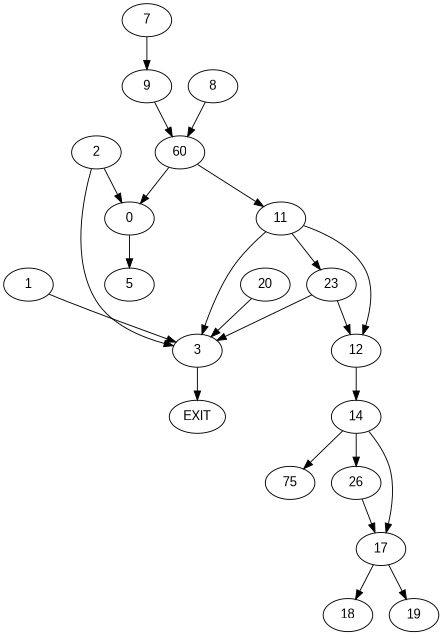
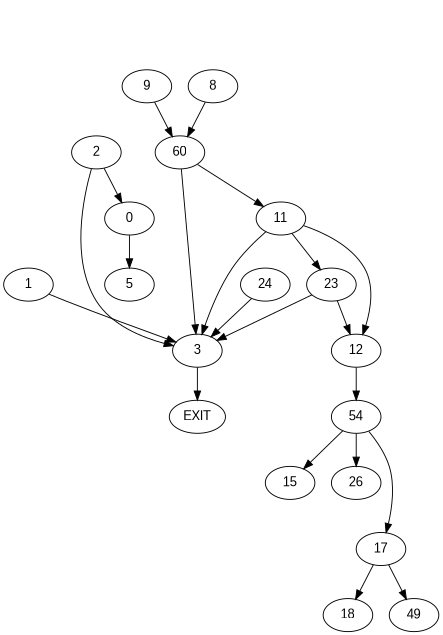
  digraph {
    fontname="Liberation Sans"
    node [fontname="Liberation Sans"]
    edge [fontname="Liberation Sans"]
    1
    3
    n3 [label=EXIT]
    2
    n5 [label=0]
    5
-   7
    9
    n9 [label=60]
    8
    11
    12
    n13 [label=23]
-   14
-   15 [label=75]
+   14 [label=54]
+   15
    n16 [label=26]
    17
    18
-   19
-   20
+   19 [label=49]
+   20 [label=24]
    1 -> 3
    3 -> n3
    2 -> 3
    2 -> n5
    n5 -> 5
-   7 -> 9
    9 -> n9
-   n9 -> n5
+   n9 -> 3
    n9 -> 11
    8 -> n9
    11 -> 3
    11 -> 12
    11 -> n13
    12 -> 14
    n13 -> 3
    n13 -> 12
    14 -> 15
    14 -> n16
    14 -> 17
-   n16 -> 17
    17 -> 18
    17 -> 19
    20 -> 3
  }
